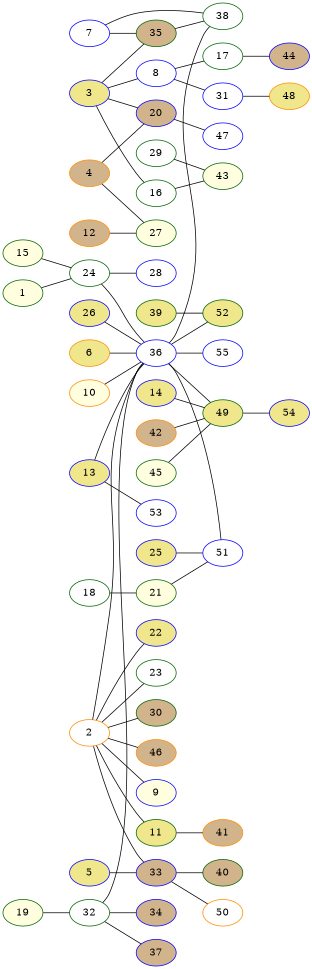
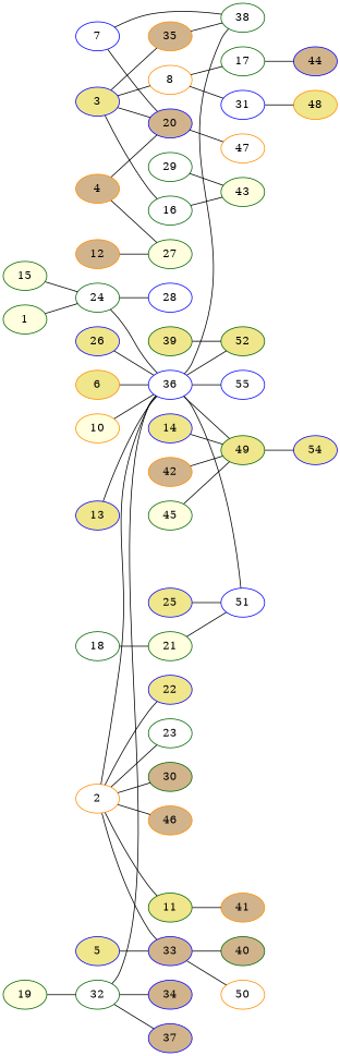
  graph {
    rankdir=LR
    node [color=darkgreen fillcolor=white style=filled]
    edge [weight=1.0]
    1 [fillcolor=lightyellow]
    24
    36 [color=blue]
    28 [color=blue]
    2 [color=darkorange]
-   9 [color=blue fillcolor=lightyellow]
    11 [fillcolor=khaki]
    22 [color=blue fillcolor=khaki]
    23
    30 [fillcolor=tan]
    33 [color=blue fillcolor=tan]
    46 [color=darkorange fillcolor=tan]
    41 [color=darkorange fillcolor=tan]
    40 [fillcolor=tan]
    50 [color=darkorange]
    38
    49 [fillcolor=khaki]
    51 [color=blue]
    52 [fillcolor=khaki]
    55 [color=blue]
    3 [color=blue fillcolor=khaki]
-   8 [color=blue]
+   8 [color=darkorange]
    16
    20 [color=blue fillcolor=tan]
-   35 [fillcolor=tan]
+   35 [color=darkorange fillcolor=tan]
    17
    31 [color=blue]
    43 [fillcolor=lightyellow]
-   47 [color=blue]
+   47 [color=darkorange]
    4 [color=darkorange fillcolor=tan]
    27 [fillcolor=lightyellow]
    5 [color=blue fillcolor=khaki]
    6 [color=darkorange fillcolor=khaki]
    7 [color=blue]
    44 [color=blue fillcolor=tan]
    48 [color=darkorange fillcolor=khaki]
    10 [color=darkorange fillcolor=lightyellow]
    12 [color=darkorange fillcolor=tan]
    13 [color=blue fillcolor=khaki]
-   53 [color=blue]
    14 [color=blue fillcolor=khaki]
    54 [color=blue fillcolor=khaki]
    15 [fillcolor=lightyellow]
    18
    21 [fillcolor=lightyellow]
    19 [fillcolor=lightyellow]
    32
    34 [color=blue fillcolor=tan]
    37 [color=blue fillcolor=tan]
    25 [color=blue fillcolor=khaki]
    26 [color=blue fillcolor=khaki]
    29
    39 [fillcolor=khaki]
    42 [color=darkorange fillcolor=tan]
    45 [fillcolor=lightyellow]
    1 -- 24
    24 -- 36
    24 -- 28
    36 -- 38
    36 -- 49
    36 -- 51
    36 -- 52
    36 -- 55
    2 -- 36
-   2 -- 9
    2 -- 11
    2 -- 22
    2 -- 23
    2 -- 30
    2 -- 33
    2 -- 46
    11 -- 41
    33 -- 40
    33 -- 50
    49 -- 54
    3 -- 8
    3 -- 16
    3 -- 20
    3 -- 35
    8 -- 17
    8 -- 31
    16 -- 43
    20 -- 47
    35 -- 38
    17 -- 44
    31 -- 48
    4 -- 20
    4 -- 27
    5 -- 33
    6 -- 36
    7 -- 38
-   7 -- 35
+   7 -- 20
    10 -- 36
    12 -- 27
    13 -- 36
-   13 -- 53
    14 -- 49
    15 -- 24
    18 -- 21
    21 -- 51
    19 -- 32
    32 -- 36
    32 -- 34
    32 -- 37
    25 -- 51
    26 -- 36
    29 -- 43
    39 -- 52
    42 -- 49
    45 -- 49
  }
